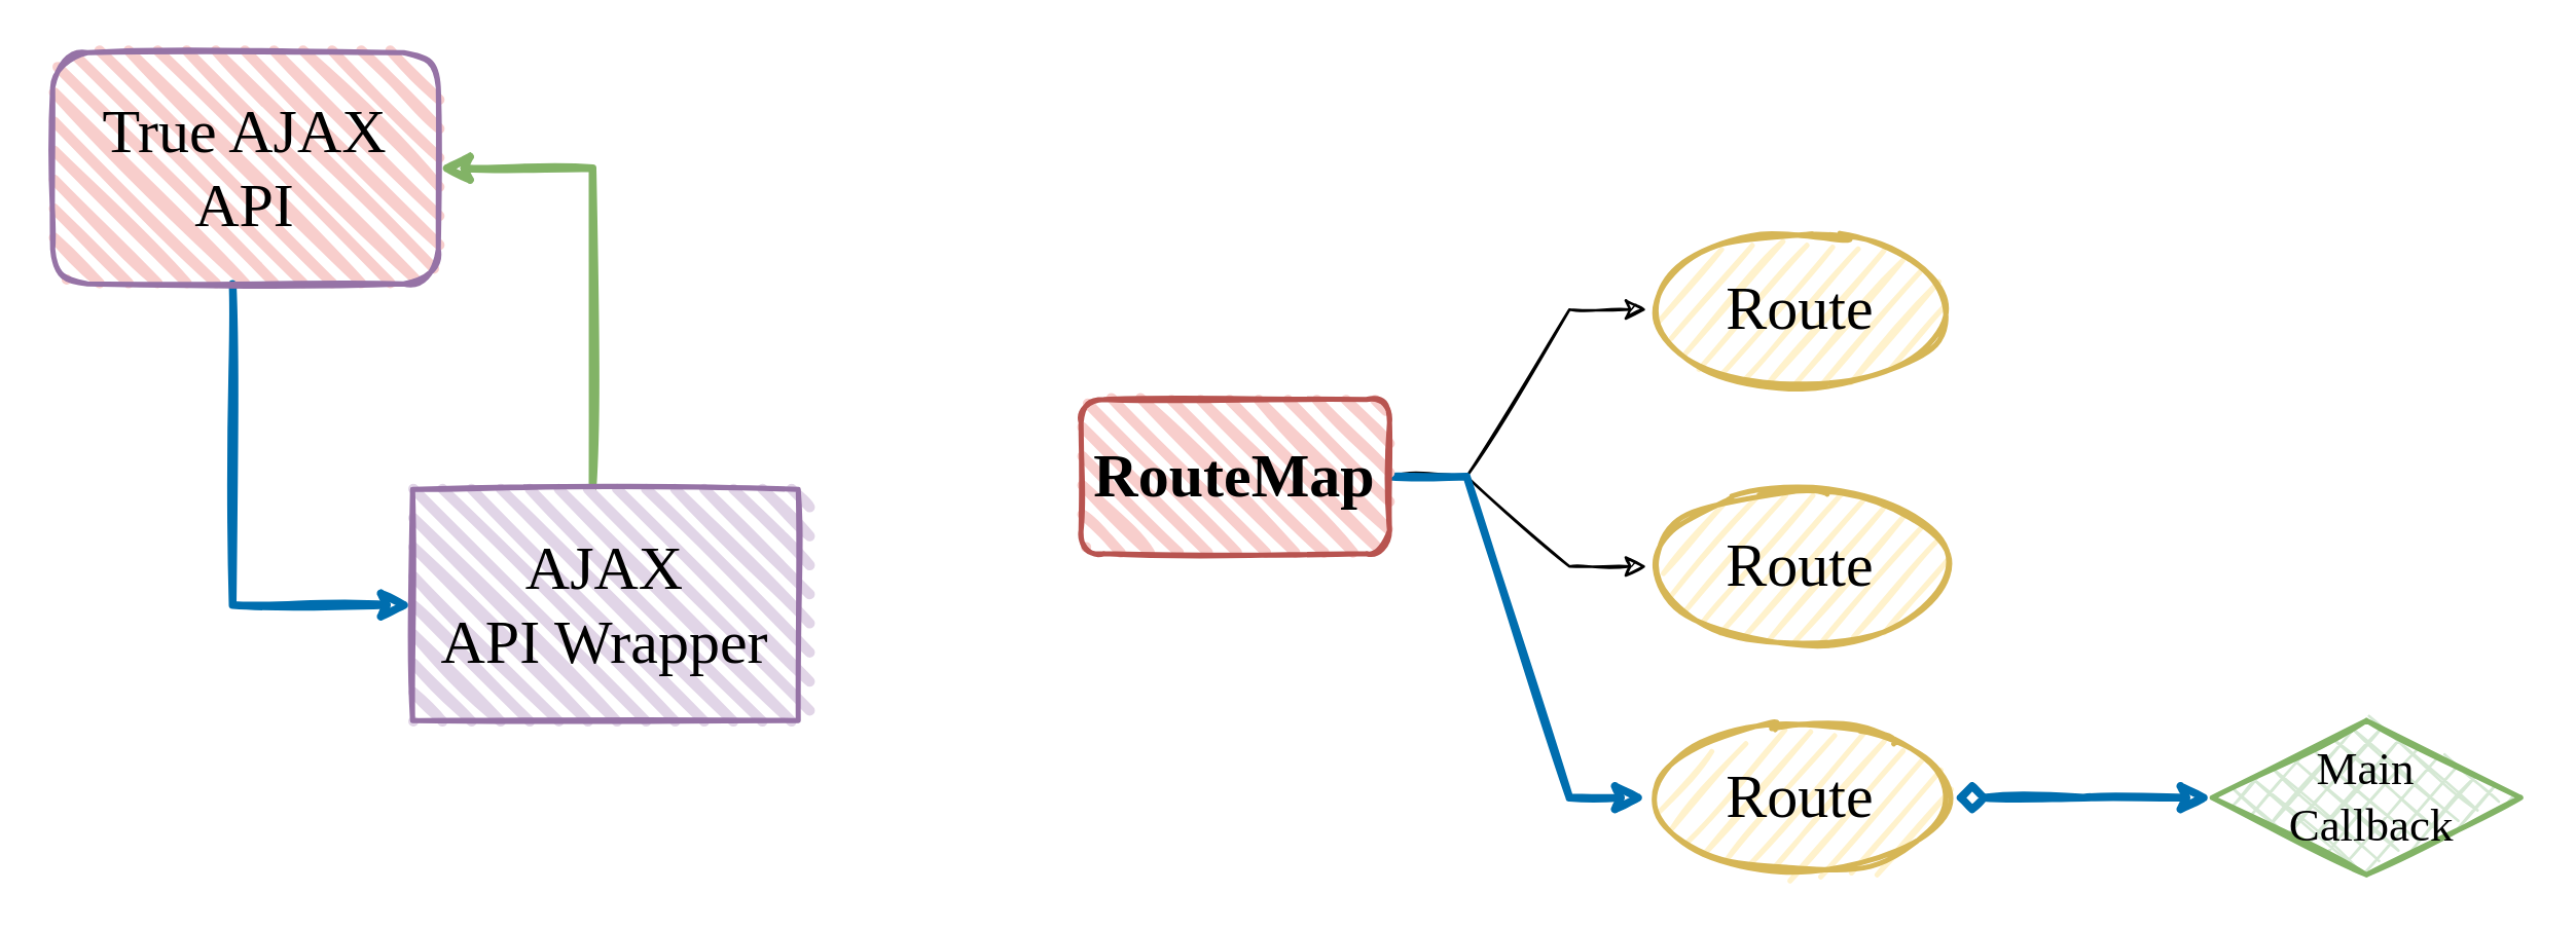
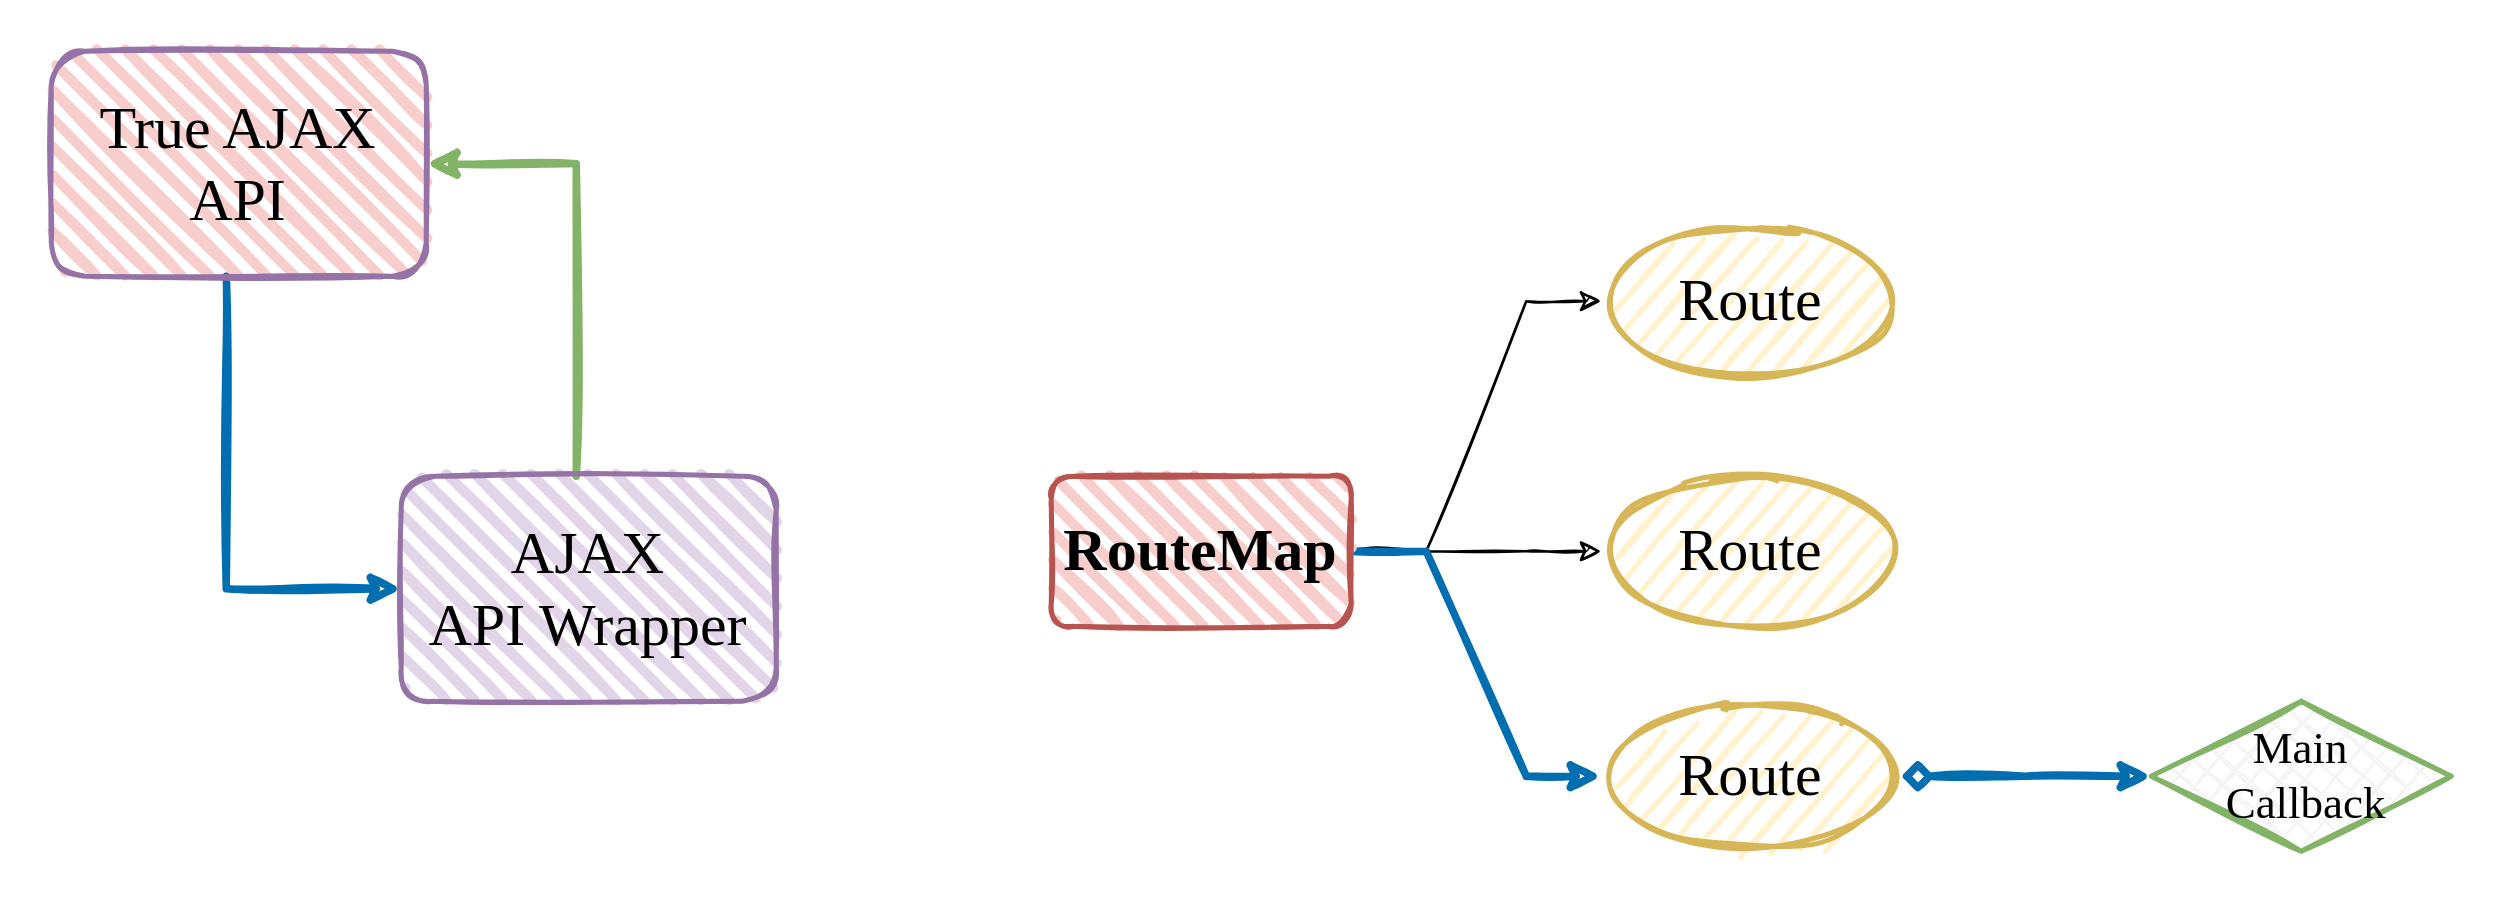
  <mxCell id="0" />
  <mxCell id="1" parent="0" />
  <mxCell id="2" style="edgeStyle=entityRelationEdgeStyle;rounded=0;sketch=1;orthogonalLoop=1;jettySize=auto;html=1;fontFamily=Comic Sans MS;fontSize=24;" parent="1" source="5" target="8" edge="1"><mxGeometry relative="1" as="geometry" /></mxCell>
  <mxCell id="3" style="edgeStyle=entityRelationEdgeStyle;rounded=0;sketch=1;orthogonalLoop=1;jettySize=auto;html=1;entryX=0;entryY=0.5;entryDx=0;entryDy=0;fontFamily=Comic Sans MS;fontSize=24;" parent="1" source="5" target="9" edge="1"><mxGeometry relative="1" as="geometry" /></mxCell>
  <mxCell id="4" style="edgeStyle=entityRelationEdgeStyle;rounded=0;sketch=1;orthogonalLoop=1;jettySize=auto;html=1;fontFamily=Comic Sans MS;fontSize=24;strokeWidth=3;fillColor=#1ba1e2;strokeColor=#006EAF;" parent="1" source="5" target="11" edge="1"><mxGeometry relative="1" as="geometry" /></mxCell>
- <mxCell id="5" value="RouteMap" style="rounded=1;whiteSpace=wrap;html=1;strokeWidth=2;fillWeight=4;hachureGap=8;hachureAngle=45;fillColor=#f8cecc;sketch=1;strokeColor=#b85450;fontStyle=1;fontFamily=Comic Sans MS;fontSize=24;" parent="1" vertex="1"><mxGeometry x="420" y="155" width="120" height="60" as="geometry" /></mxCell>
+ <mxCell id="5" value="RouteMap" style="rounded=1;whiteSpace=wrap;html=1;strokeWidth=2;fillWeight=4;hachureGap=8;hachureAngle=45;fillColor=#f8cecc;sketch=1;strokeColor=#b85450;fontStyle=1;fontFamily=Comic Sans MS;fontSize=24;" parent="1" vertex="1"><mxGeometry x="420" y="190" width="120" height="60" as="geometry" /></mxCell>
  <mxCell id="6" style="edgeStyle=elbowEdgeStyle;rounded=0;sketch=1;orthogonalLoop=1;jettySize=auto;html=1;entryX=1;entryY=0.5;entryDx=0;entryDy=0;strokeWidth=3;fillColor=#d5e8d4;strokeColor=#82b366;" parent="1" source="7" target="14" edge="1"><mxGeometry relative="1" as="geometry"><Array as="points"><mxPoint x="230" y="140" /></Array></mxGeometry></mxCell>
- <mxCell id="7" value="AJAX&lt;br&gt;API Wrapper" style="whiteSpace=wrap;html=1;strokeWidth=2;fillWeight=4;hachureGap=8;hachureAngle=45;fillColor=#e1d5e7;sketch=1;fontFamily=Comic Sans MS;fontSize=24;strokeColor=#9673a6;rounded=0;" parent="1" vertex="1"><mxGeometry x="160" y="190" width="150" height="90" as="geometry" /></mxCell>
+ <mxCell id="7" value="AJAX&lt;br&gt;API Wrapper" style="rounded=1;whiteSpace=wrap;html=1;strokeWidth=2;fillWeight=4;hachureGap=8;hachureAngle=45;fillColor=#e1d5e7;sketch=1;fontFamily=Comic Sans MS;fontSize=24;strokeColor=#9673a6;" parent="1" vertex="1"><mxGeometry x="160" y="190" width="150" height="90" as="geometry" /></mxCell>
  <mxCell id="8" value="Route" style="ellipse;whiteSpace=wrap;html=1;strokeWidth=2;fillWeight=2;hachureGap=8;fillColor=#fff2cc;fillStyle=dots;sketch=1;fontFamily=Comic Sans MS;fontSize=24;strokeColor=#d6b656;" parent="1" vertex="1"><mxGeometry x="640" y="90" width="120" height="60" as="geometry" /></mxCell>
  <mxCell id="9" value="Route" style="ellipse;whiteSpace=wrap;html=1;strokeWidth=2;fillWeight=2;hachureGap=8;fillColor=#fff2cc;fillStyle=dots;sketch=1;fontFamily=Comic Sans MS;fontSize=24;strokeColor=#d6b656;" parent="1" vertex="1"><mxGeometry x="640" y="190" width="120" height="60" as="geometry" /></mxCell>
  <mxCell id="10" style="edgeStyle=elbowEdgeStyle;rounded=0;sketch=1;orthogonalLoop=1;jettySize=auto;elbow=vertical;html=1;entryX=0;entryY=0.5;entryDx=0;entryDy=0;fontFamily=Comic Sans MS;fontSize=18;startArrow=diamond;startFill=1;strokeWidth=3;fillColor=#1ba1e2;strokeColor=#006EAF;" parent="1" source="11" target="12" edge="1"><mxGeometry relative="1" as="geometry" /></mxCell>
  <mxCell id="11" value="Route" style="ellipse;whiteSpace=wrap;html=1;strokeWidth=2;fillWeight=2;hachureGap=8;fillColor=#fff2cc;fillStyle=dots;sketch=1;fontFamily=Comic Sans MS;fontSize=24;strokeColor=#d6b656;" parent="1" vertex="1"><mxGeometry x="640" y="280" width="120" height="60" as="geometry" /></mxCell>
- <mxCell id="12" value="Main&lt;br&gt;&amp;nbsp;Callback" style="rhombus;whiteSpace=wrap;html=1;strokeWidth=2;fillWeight=-1;hachureGap=8;fillStyle=cross-hatch;fillColor=#d5e8d4;sketch=1;fontFamily=Comic Sans MS;fontSize=18;strokeColor=#82b366;" parent="1" vertex="1"><mxGeometry x="860" y="280" width="120" height="60" as="geometry" /></mxCell>
+ <mxCell id="12" value="Main&lt;br&gt;&amp;nbsp;Callback" style="rhombus;whiteSpace=wrap;html=1;strokeWidth=2;fillWeight=-1;hachureGap=8;fillStyle=cross-hatch;fillColor=#f5f5f5;sketch=1;fontFamily=Comic Sans MS;fontSize=18;strokeColor=#82b366;" parent="1" vertex="1"><mxGeometry x="860" y="280" width="120" height="60" as="geometry" /></mxCell>
  <mxCell id="13" style="edgeStyle=elbowEdgeStyle;rounded=0;sketch=1;orthogonalLoop=1;jettySize=auto;html=1;entryX=0;entryY=0.5;entryDx=0;entryDy=0;strokeWidth=3;fillColor=#1ba1e2;strokeColor=#006EAF;" parent="1" source="14" target="7" edge="1"><mxGeometry relative="1" as="geometry"><Array as="points"><mxPoint x="90" y="210" /></Array></mxGeometry></mxCell>
  <mxCell id="14" value="True AJAX API" style="rounded=1;whiteSpace=wrap;html=1;strokeWidth=2;fillWeight=4;hachureGap=8;hachureAngle=45;fillColor=#f8cecc;sketch=1;fontFamily=Comic Sans MS;fontSize=24;strokeColor=#9673a6;" parent="1" vertex="1"><mxGeometry x="20" y="20" width="150" height="90" as="geometry" /></mxCell>
